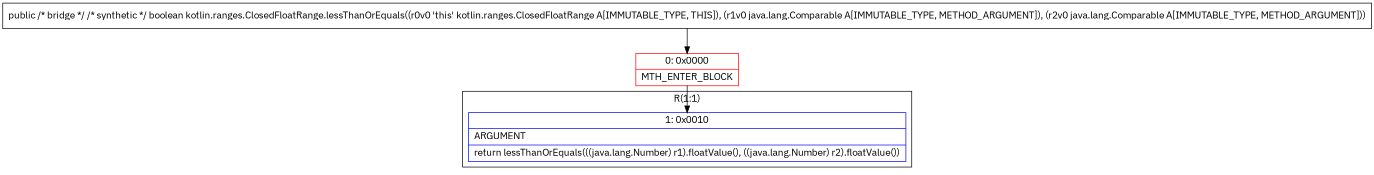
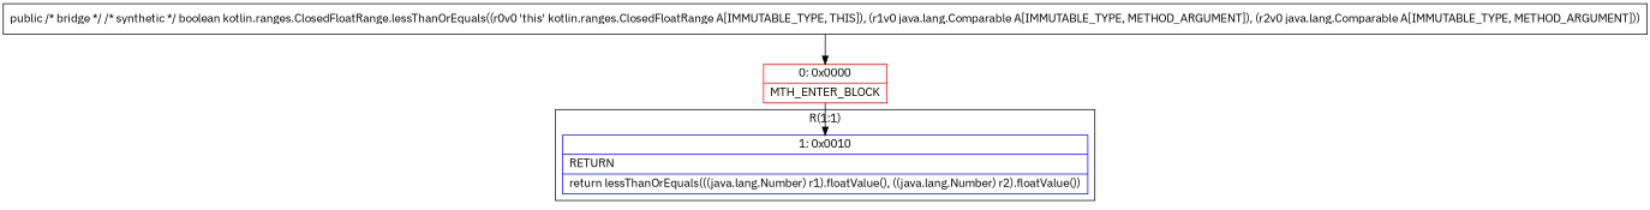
  digraph {
    fontname="IBM Plex Sans"
    node [shape=record fontname="IBM Plex Sans"]
    edge [fontname="IBM Plex Sans"]
-   n1 [color=blue label="{1\:\ 0x0010|ARGUMENT\l|return lessThanOrEquals(((java.lang.Number) r1).floatValue(), ((java.lang.Number) r2).floatValue())\l}"]
+   n1 [color=blue label="{1\:\ 0x0010|RETURN\l|return lessThanOrEquals(((java.lang.Number) r1).floatValue(), ((java.lang.Number) r2).floatValue())\l}"]
    n2 [color=red label="{0\:\ 0x0000|MTH_ENTER_BLOCK\l}"]
    n3 [label="{public \/* bridge *\/ \/* synthetic *\/ boolean kotlin.ranges.ClosedFloatRange.lessThanOrEquals((r0v0 'this' kotlin.ranges.ClosedFloatRange A[IMMUTABLE_TYPE, THIS]), (r1v0 java.lang.Comparable A[IMMUTABLE_TYPE, METHOD_ARGUMENT]), (r2v0 java.lang.Comparable A[IMMUTABLE_TYPE, METHOD_ARGUMENT])) }"]
    subgraph cluster_1 {
      label="R(1:1)"
      n1
    }
    n2 -> n1
    n3 -> n2
  }
